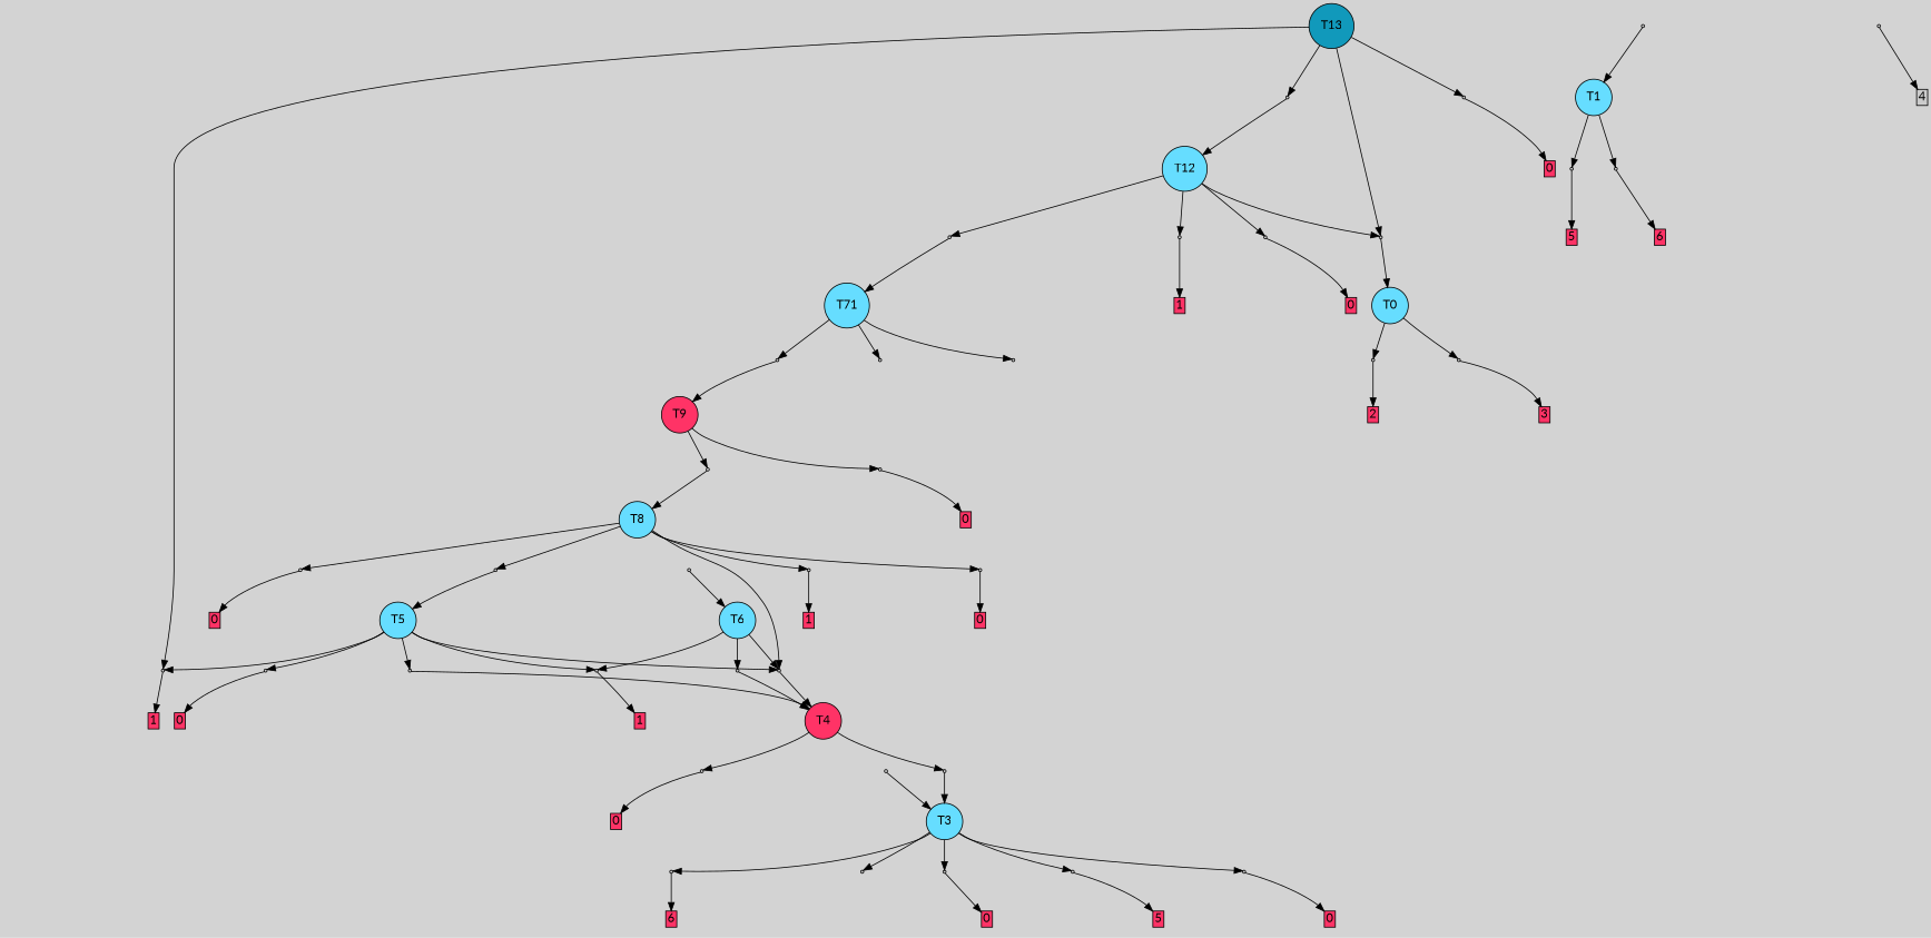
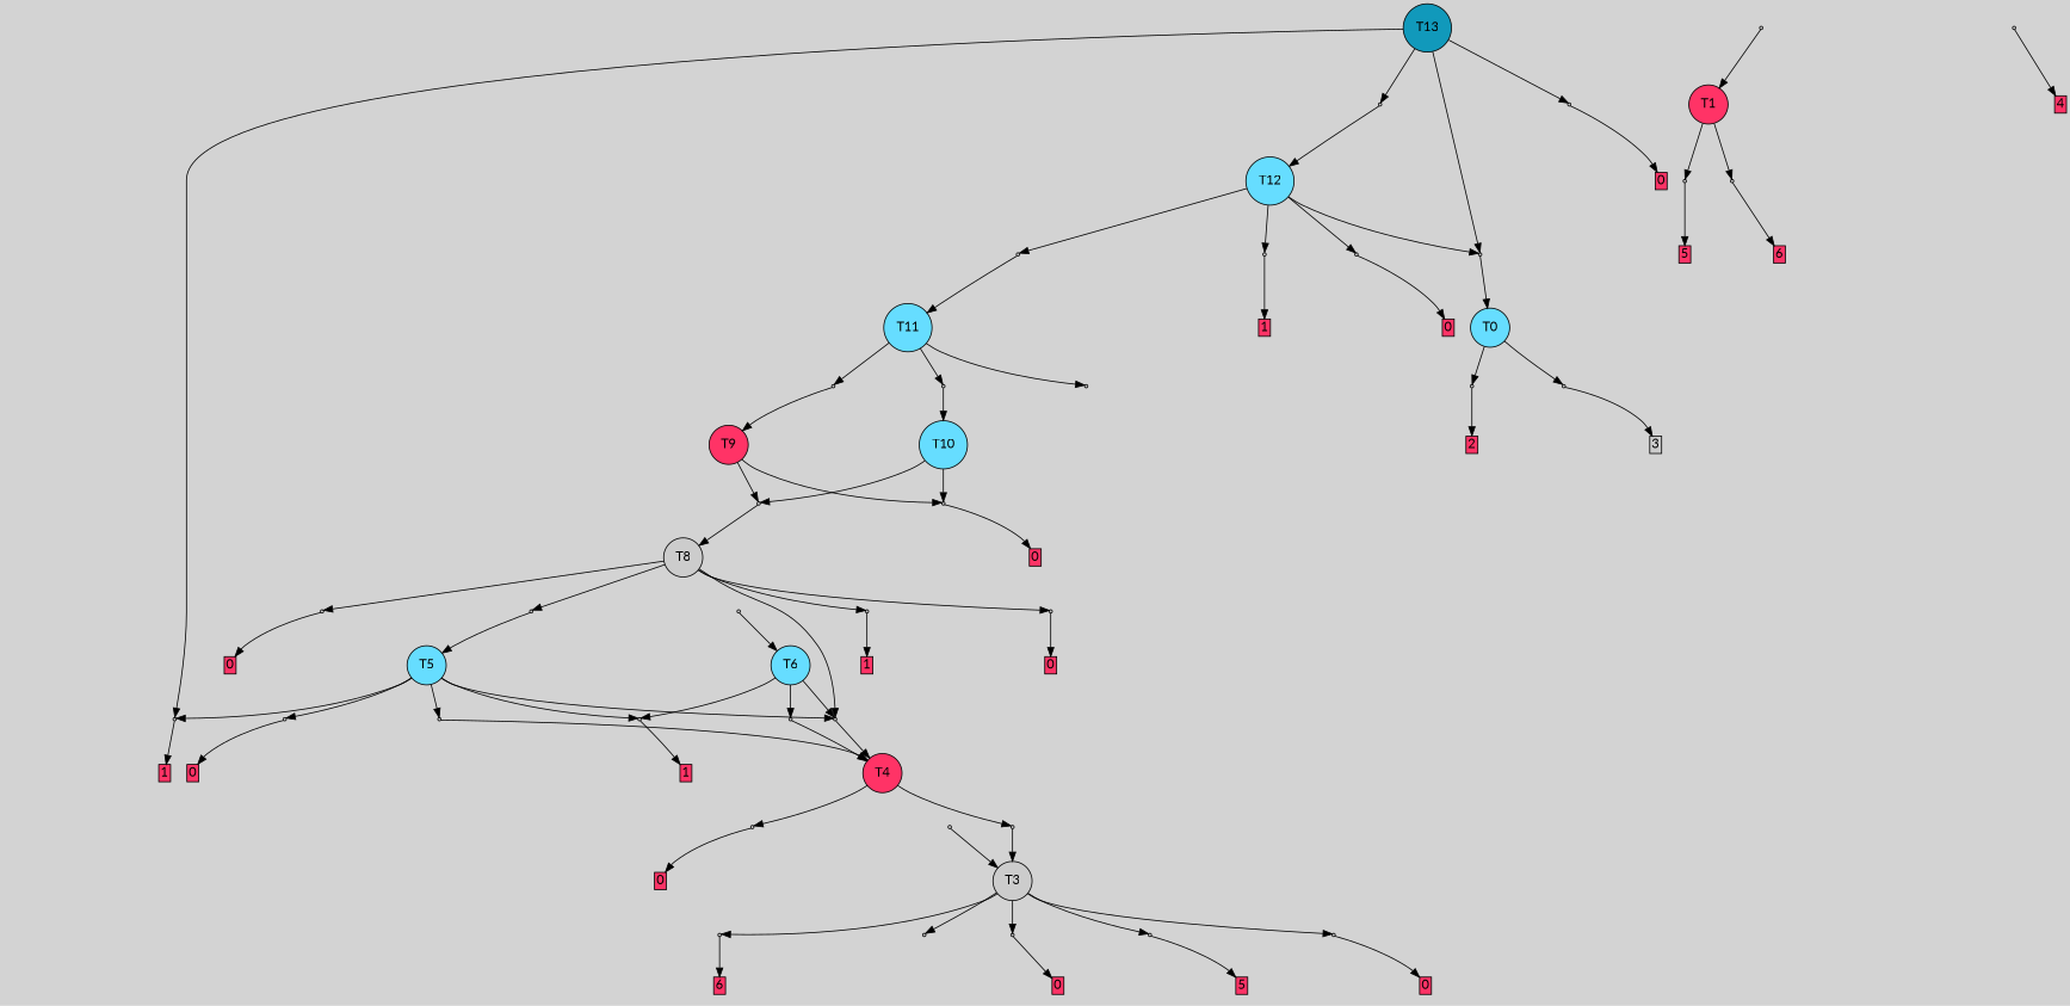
  digraph {
    bgcolor=lightgray
    fontname=Lato
    node [fontname=Lato shape=box style=filled]
    edge [fontname=Lato]
    T13 [fillcolor="#1199bb" shape=circle]
    P16 [fillcolor="#cccccc" shape=point]
    P33 [fillcolor="#cccccc" shape=point]
    P34 [fillcolor="#cccccc" shape=point]
    P35 [fillcolor="#cccccc" shape=point]
    T0 [fillcolor="#66ddff" shape=circle]
    P0 [fillcolor="#cccccc" shape=point]
    P1 [fillcolor="#cccccc" shape=point]
    n9 [label="1|0&2|2#3|3#2|4#0|5&#92;n" style=invis]
    n10 [fillcolor="#ff3366" height=0 label=2 margin=0.03 width=0]
    n11 [label="2|0&1|4#4|6#2|6#0|7&#92;n" style=invis]
-   n12 [fillcolor="#ff3366" height=0 label=3 margin=0.03 width=0]
-   T1 [fillcolor="#66ddff" shape=circle]
+   n12 [fillcolor="#cccccc" height=0 label=3 margin=0.03 width=0]
+   T1 [fillcolor="#ff3366" shape=circle]
    P2 [fillcolor="#cccccc" shape=point]
    P3 [fillcolor="#cccccc" shape=point]
    n16 [label="1|0&0|5#3|2#2|4#3|0&#92;n" style=invis]
    n17 [fillcolor="#ff3366" height=0 label=5 margin=0.03 width=0]
    I3 [style=invis]
    n19 [fillcolor="#ff3366" height=0 label=6 margin=0.03 width=0]
    P4 [fillcolor="#cccccc" shape=point]
    n21 [label="6|2&2|0#3|3#1|0#4|3&#92;n2|0&3|7#0|2#3|4#3|1&#92;n" style=invis]
    P5 [fillcolor="#cccccc" shape=point]
    n23 [label="1|0&4|3#2|6#2|3#1|5&#92;n" style=invis]
-   n24 [fillcolor="#cccccc" height=0 label=4 margin=0.03 width=0]
-   T3 [fillcolor="#66ddff" shape=circle]
+   n24 [fillcolor="#ff3366" height=0 label=4 margin=0.03 width=0]
+   T3 [fillcolor="#cccccc" shape=circle]
    P6 [fillcolor="#cccccc" shape=point]
    P7 [fillcolor="#cccccc" shape=point]
    P8 [fillcolor="#cccccc" shape=point]
    P9 [fillcolor="#cccccc" shape=point]
    P10 [fillcolor="#cccccc" shape=point]
    n31 [label="3|0&3|6#2|2#0|2#3|3&#92;n" style=invis]
    n32 [fillcolor="#ff3366" height=0 label=6 margin=0.03 width=0]
    n33 [label="6|0&1|6#3|6#1|2#3|0&#92;n" style=invis]
    n34 [label="2|0&3|1#2|6#0|6#0|6&#92;n" style=invis]
    n35 [fillcolor="#ff3366" height=0 label=0 margin=0.03 width=0]
    n36 [label="1|0&0|5#3|2#2|4#3|0&#92;n" style=invis]
    n37 [fillcolor="#ff3366" height=0 label=5 margin=0.03 width=0]
    n38 [label="4|0&3|7#4|1#3|7#2|4&#92;n" style=invis]
    n39 [fillcolor="#ff3366" height=0 label=0 margin=0.03 width=0]
    T4 [fillcolor="#ff3366" shape=circle]
    P11 [fillcolor="#cccccc" shape=point]
    P12 [fillcolor="#cccccc" shape=point]
    n43 [label="2|0&1|1#2|7#0|0#0|6&#92;n" style=invis]
    n44 [fillcolor="#ff3366" height=0 label=0 margin=0.03 width=0]
    n45 [label="6|0&4|6#3|6#1|2#3|1&#92;n" style=invis]
    T5 [fillcolor="#66ddff" shape=circle]
    P13 [fillcolor="#cccccc" shape=point]
    P14 [fillcolor="#cccccc" shape=point]
    P15 [fillcolor="#cccccc" shape=point]
    P17 [fillcolor="#cccccc" shape=point]
    n51 [label="6|7&1|3#1|3#1|7#2|5&#92;n7|0&2|2#0|1#0|7#4|1&#92;n" style=invis]
    n52 [fillcolor="#ff3366" height=0 label=0 margin=0.03 width=0]
    n53 [label="6|0&4|6#3|6#1|5#3|1&#92;n" style=invis]
    n54 [label="6|7&2|2#0|5#0|1#1|7&#92;n7|0&2|0#4|7#4|2#0|7&#92;n" style=invis]
    n55 [fillcolor="#ff3366" height=0 label=1 margin=0.03 width=0]
    n56 [label="6|0&2|5#2|7#2|7#2|3&#92;n" style=invis]
    n57 [fillcolor="#ff3366" height=0 label=1 margin=0.03 width=0]
    n58 [label="3|0&3|2#0|5#2|2#2|7&#92;n" style=invis]
    T6 [fillcolor="#66ddff" shape=circle]
    P18 [fillcolor="#cccccc" shape=point]
    n61 [label="6|0&4|6#3|6#1|6#3|1&#92;n" style=invis]
    P19 [fillcolor="#cccccc" shape=point]
    n63 [label="6|0&4|6#3|6#1|6#3|1&#92;n" style=invis]
    P20 [fillcolor="#cccccc" shape=point]
    n65 [label="2|2&2|0#2|7#3|1#0|7&#92;n6|0&0|2#2|6#1|6#0|1&#92;n" style=invis]
-   T8 [fillcolor="#66ddff" shape=circle]
+   T8 [fillcolor="#cccccc" shape=circle]
    P21 [fillcolor="#cccccc" shape=point]
    P22 [fillcolor="#cccccc" shape=point]
    P23 [fillcolor="#cccccc" shape=point]
    P24 [fillcolor="#cccccc" shape=point]
    n71 [label="7|5&2|0#3|1#3|7#2|2&#92;n6|0&0|5#2|6#3|1#1|7&#92;n" style=invis]
    n72 [label="6|0&1|3#1|1#2|2#2|2&#92;n" style=invis]
    n73 [fillcolor="#ff3366" height=0 label=1 margin=0.03 width=0]
    n74 [label="6|0&3|1#1|0#0|7#1|5&#92;n2|0&0|0#3|0#0|1#1|0&#92;n" style=invis]
    n75 [fillcolor="#ff3366" height=0 label=0 margin=0.03 width=0]
    n76 [label="6|0&3|4#2|6#2|6#0|1&#92;n" style=invis]
    n77 [fillcolor="#ff3366" height=0 label=0 margin=0.03 width=0]
    T9 [fillcolor="#ff3366" shape=circle]
    P25 [fillcolor="#cccccc" shape=point]
    P26 [fillcolor="#cccccc" shape=point]
    n81 [label="7|5&2|0#3|7#3|7#1|2&#92;n6|0&0|5#2|6#3|1#1|7&#92;n" style=invis]
    n82 [label="6|0&2|6#2|4#1|2#1|5&#92;n" style=invis]
    n83 [fillcolor="#ff3366" height=0 label=0 margin=0.03 width=0]
-   T11 [fillcolor="#66ddff" shape=circle label=T71]
+   T10 [fillcolor="#66ddff" shape=circle]
+   T11 [fillcolor="#66ddff" shape=circle]
    P27 [fillcolor="#cccccc" shape=point]
    P28 [fillcolor="#cccccc" shape=point]
    P29 [fillcolor="#cccccc" shape=point]
    n89 [label="7|5&2|0#3|1#3|7#1|2&#92;n6|0&0|5#2|6#3|1#1|1&#92;n" style=invis]
    n90 [label="3|0&1|3#0|4#0|7#4|4&#92;n" style=invis]
    n91 [label="2|5&2|0#3|1#3|7#1|2&#92;n6|0&0|5#2|6#3|1#1|7&#92;n" style=invis]
    T12 [fillcolor="#66ddff" shape=circle]
    P30 [fillcolor="#cccccc" shape=point]
    P31 [fillcolor="#cccccc" shape=point]
    P32 [fillcolor="#cccccc" shape=point]
    n96 [label="6|0&2|4#2|7#2|7#2|3&#92;n" style=invis]
    n97 [fillcolor="#ff3366" height=0 label=1 margin=0.03 width=0]
    n98 [label="6|0&4|0#2|1#3|2#0|7&#92;n" style=invis]
    n99 [label="6|0&3|4#2|6#2|6#0|1&#92;n" style=invis]
    n100 [fillcolor="#ff3366" height=0 label=0 margin=0.03 width=0]
    n101 [label="6|0&3|2#2|6#0|6#0|1&#92;n" style=invis]
    n102 [label="6|0&3|4#2|6#2|6#0|1&#92;n" style=invis]
    n103 [fillcolor="#ff3366" height=0 label=0 margin=0.03 width=0]
    n104 [label="7|5&2|0#3|7#3|7#1|2&#92;n6|0&0|5#2|6#3|1#1|7&#92;n" style=invis]
    subgraph sub_1 {
      rank=same
      T13
    }
    T13 -> P16
    T13 -> P33
    T13 -> P34
    T13 -> P35
    P16 -> n56 [style=invis]
    P16 -> n57
    P33 -> T0
    P33 -> n101 [style=invis]
    P34 -> n102 [style=invis]
    P34 -> n103
    P35 -> T12
    P35 -> n104 [style=invis]
    T0 -> P0
    T0 -> P1
    P0 -> n9 [style=invis]
    P0 -> n10
    P1 -> n11 [style=invis]
    P1 -> n12
    T1 -> P2
    T1 -> P3
    P2 -> n16 [style=invis]
    P2 -> n17
    P3 -> I3 [style=invis]
    P3 -> n19
    P4 -> T1
    P4 -> n21 [style=invis]
    P5 -> n23 [style=invis]
    P5 -> n24
    T3 -> P6
    T3 -> P7
    T3 -> P8
    T3 -> P9
    T3 -> P10
    P6 -> n31 [style=invis]
    P6 -> n32
    P7 -> n33 [style=invis]
    P8 -> n34 [style=invis]
    P8 -> n35
    P9 -> n36 [style=invis]
    P9 -> n37
    P10 -> n38 [style=invis]
    P10 -> n39
    T4 -> P11
    T4 -> P12
    P11 -> n43 [style=invis]
    P11 -> n44
    P12 -> T3
    P12 -> n45 [style=invis]
    T5 -> P16
    T5 -> P13
    T5 -> P14
    T5 -> P15
    T5 -> P17
    P13 -> n51 [style=invis]
    P13 -> n52
    P14 -> T4
    P14 -> n53 [style=invis]
    P15 -> n54 [style=invis]
    P15 -> n55
    P17 -> T4
    P17 -> n58 [style=invis]
    T6 -> P15
    T6 -> P17
    T6 -> P18
    P18 -> T4
    P18 -> n61 [style=invis]
    P19 -> T6
    P19 -> n63 [style=invis]
    P20 -> T3
    P20 -> n65 [style=invis]
    T8 -> P17
    T8 -> P21
    T8 -> P22
    T8 -> P23
    T8 -> P24
    P21 -> T5
    P21 -> n71 [style=invis]
    P22 -> n72 [style=invis]
    P22 -> n73
    P23 -> n74 [style=invis]
    P23 -> n75
    P24 -> n76 [style=invis]
    P24 -> n77
    T9 -> P25
    T9 -> P26
    P25 -> T8
    P25 -> n81 [style=invis]
    P26 -> n82 [style=invis]
    P26 -> n83
+   T10 -> P25
+   T10 -> P26
    T11 -> P27
    T11 -> P28
    T11 -> P29
    P27 -> n89 [style=invis]
+   P28 -> T10
    P28 -> n90 [style=invis]
    P29 -> T9
    P29 -> n91 [style=invis]
    T12 -> P33
    T12 -> P30
    T12 -> P31
    T12 -> P32
    P30 -> n96 [style=invis]
    P30 -> n97
    P31 -> T11
    P31 -> n98 [style=invis]
    P32 -> n99 [style=invis]
    P32 -> n100
  }
